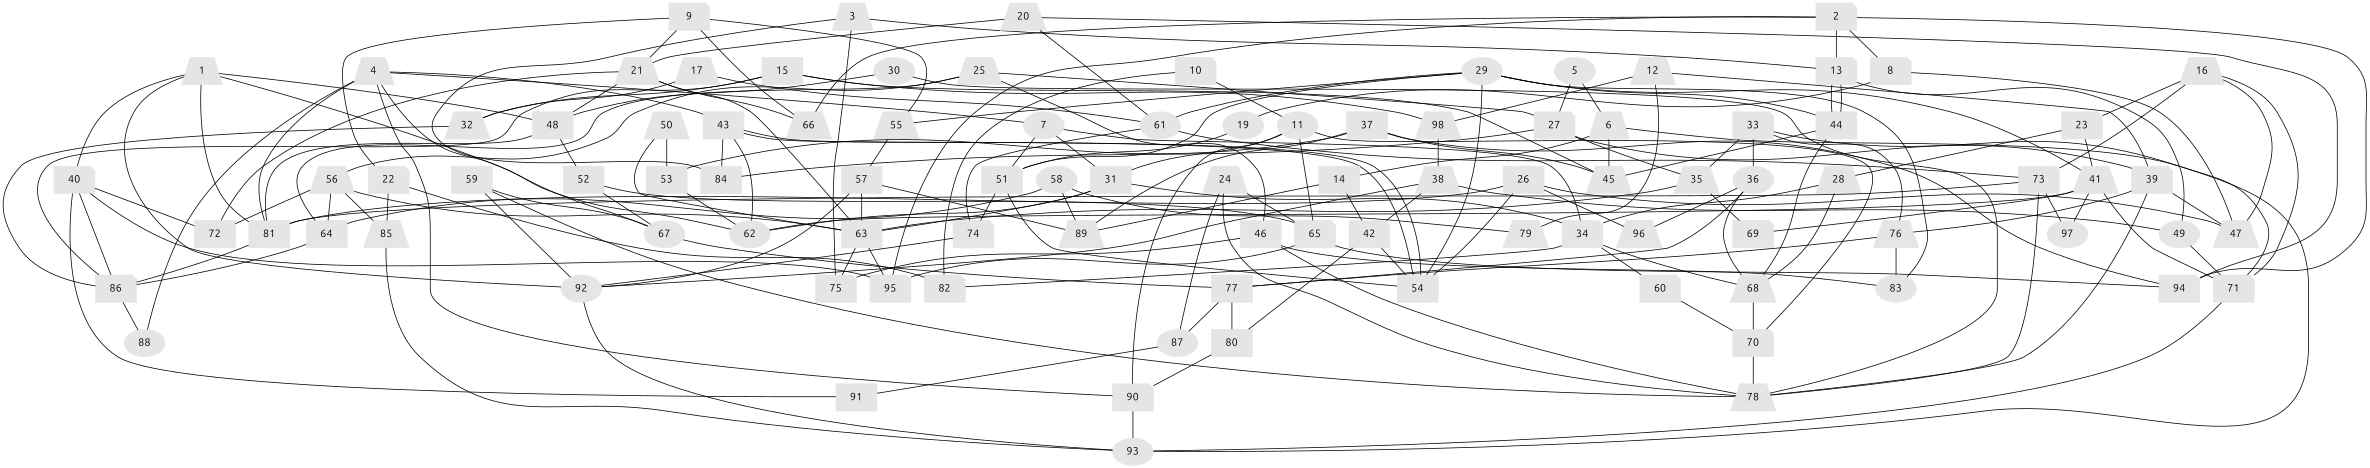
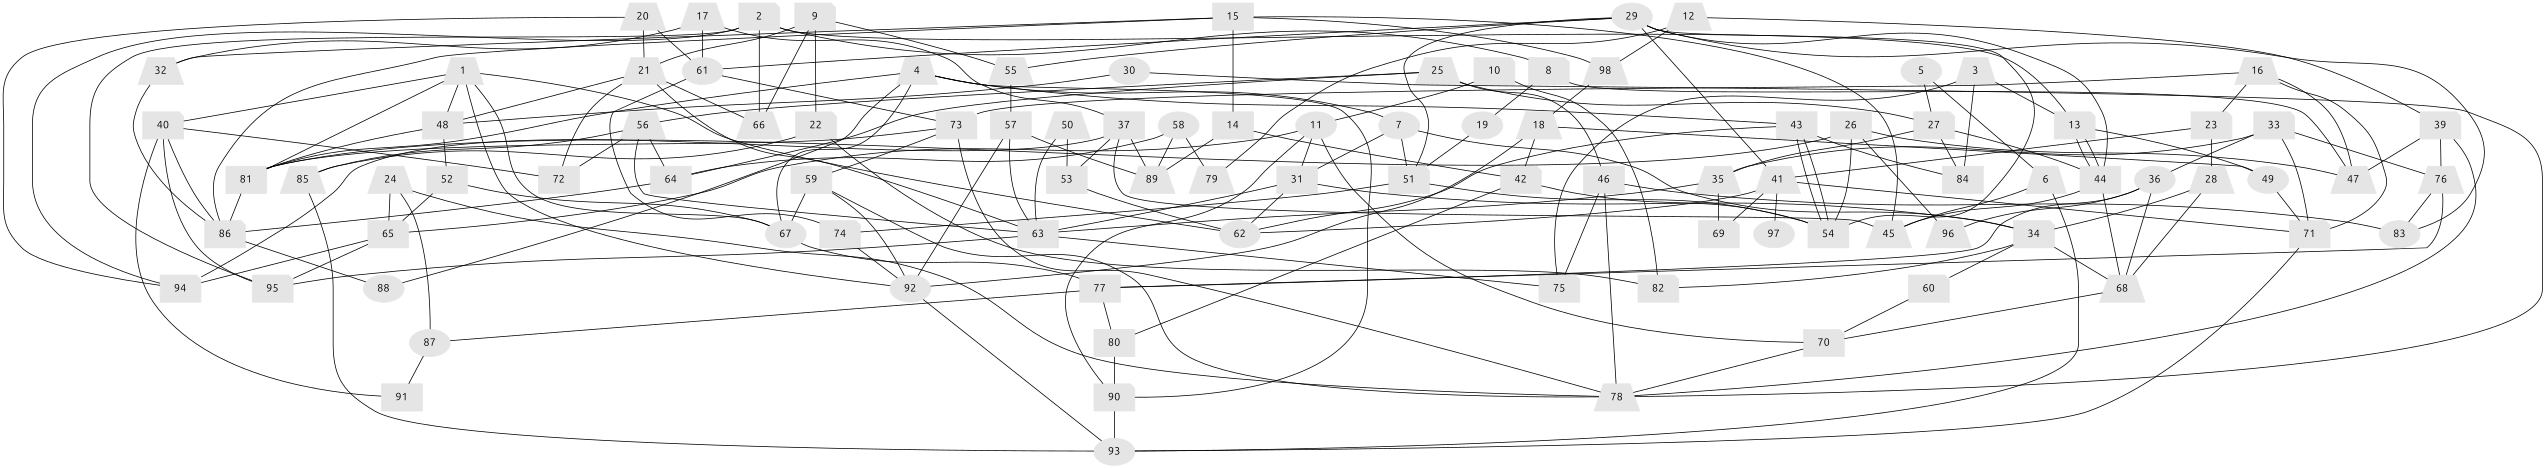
  graph {
    fontname=Ubuntu
    node [color=gray90 fontname=Ubuntu shape=trapezium style=filled]
    edge [fontname=Ubuntu]
    40 [shape=note]
    1
    48 [shape=box]
    62 [shape=ellipse]
    67 [shape=ellipse]
    81 [shape=box]
    92 [shape=ellipse]
    95 [shape=note]
    86 [shape=note]
    72 [shape=box]
    91 [shape=box]
    52 [shape=box]
    77 [shape=box]
    93 [shape=ellipse]
    2 [shape=note]
    8 [shape=note]
    13 [shape=note]
    66
    94 [shape=note]
    19 [shape=ellipse]
    47
    44 [shape=box]
    49 [shape=ellipse]
    3
    75 [shape=note]
    84 [shape=box]
    4
    7 [shape=ellipse]
    43 [shape=box]
    88 [shape=ellipse]
    90 [shape=note]
    31 [shape=box]
    34 [shape=note]
    51 [shape=note]
    54 [shape=box]
    5 [shape=ellipse]
    6
    27 [shape=note]
    14 [shape=box]
    45
    39 [shape=note]
    35
    42 [shape=note]
    89
    63 [shape=box]
    82 [shape=note]
    68
    60 [shape=note]
    74 [shape=note]
    9 [shape=note]
    21
    22 [shape=note]
    55
    85
    57 [shape=box]
    10 [shape=note]
    11 [shape=ellipse]
    65 [shape=note]
    70 [shape=note]
    78
    n61 [label=98]
    12
    79
-   38
+   38 [label=18]
    76
    71 [shape=note]
    80 [shape=box]
    15 [shape=box]
    32
    16
    23 [shape=note]
    73 [shape=note]
    28
    41
    97 [shape=ellipse]
    17
    37 [shape=box]
    61 [shape=ellipse]
    53 [shape=box]
    20
    69 [shape=note]
    24
    87 [shape=ellipse]
    25
    46 [shape=box]
    56
    64 [shape=box]
    83 [shape=ellipse]
    26 [shape=box]
    96
    29 [shape=ellipse]
    30 [shape=ellipse]
    33 [shape=note]
    36 [shape=ellipse]
    50
    58 [shape=ellipse]
    59 [shape=box]
    40 -- 95
    40 -- 86
    40 -- 72
    40 -- 91
    1 -- 40
    1 -- 48
    1 -- 62
+   1 -- 67
    1 -- 81
    1 -- 92
    48 -- 81
    48 -- 52
    67 -- 77
    81 -- 86
    92 -- 93
    86 -- 88
    52 -- 67
    52 -- 65
    77 -- 80
    77 -- 87
    2 -- 95
    2 -- 8
    2 -- 13
    2 -- 66
    2 -- 94
    8 -- 19
    8 -- 47
    13 -- 44
    13 -- 44
    13 -- 49
    19 -- 51
    44 -- 45
    44 -- 68
    49 -- 71
    3 -- 13
    3 -- 75
    3 -- 84
    4 -- 67
    4 -- 81
    4 -- 7
    4 -- 43
    4 -- 88
    4 -- 90
    7 -- 31
    7 -- 34
    7 -- 51
    43 -- 62
    43 -- 84
    43 -- 54
    43 -- 54
    90 -- 93
    31 -- 62
    31 -- 34
    31 -- 63
    34 -- 82
    34 -- 68
    34 -- 60
    51 -- 54
    51 -- 74
    5 -- 6
    5 -- 27
    6 -- 93
-   6 -- 14
+   15 -- 14
    6 -- 45
    27 -- 84
-   27 -- 39
+   27 -- 44
    27 -- 35
    14 -- 42
    14 -- 89
    39 -- 47
    39 -- 78
    39 -- 76
    35 -- 63
    35 -- 69
    42 -- 54
    42 -- 80
    63 -- 95
    63 -- 75
    68 -- 70
    60 -- 70
    74 -- 92
    9 -- 66
    9 -- 21
    9 -- 22
    9 -- 55
    21 -- 48
    21 -- 72
    21 -- 66
    21 -- 63
    22 -- 82
    22 -- 85
    55 -- 57
    85 -- 93
    57 -- 92
    57 -- 89
    57 -- 63
    10 -- 82
    10 -- 11
    11 -- 90
    11 -- 31
    11 -- 65
    11 -- 70
    65 -- 95
    65 -- 94
    70 -- 78
    n61 -- 38
    12 -- 39
    12 -- n61
    12 -- 79
    38 -- 92
    38 -- 49
    38 -- 42
    76 -- 77
    76 -- 83
    71 -- 93
    80 -- 90
    15 -- 86
    15 -- 45
    15 -- n61
    15 -- 32
    32 -- 86
    16 -- 47
    16 -- 71
    16 -- 23
    16 -- 73
    23 -- 28
    23 -- 41
    73 -- 81
    73 -- 78
-   73 -- 97
+   73 -- 59
    28 -- 34
    28 -- 68
    41 -- 62
    41 -- 71
    41 -- 97
    41 -- 69
    17 -- 32
+   17 -- 37
    17 -- 61
    37 -- 94
    37 -- 45
    37 -- 89
    37 -- 53
    61 -- 74
    61 -- 73
    53 -- 62
    20 -- 94
    20 -- 21
    20 -- 61
    24 -- 65
    24 -- 78
    24 -- 87
    87 -- 91
    25 -- 27
    25 -- 46
    25 -- 56
    25 -- 64
    46 -- 75
    46 -- 78
    46 -- 83
    56 -- 72
    56 -- 63
    56 -- 85
    56 -- 64
    64 -- 86
    26 -- 81
    26 -- 47
    26 -- 54
    26 -- 96
    29 -- 44
    29 -- 51
    29 -- 54
    29 -- 55
    29 -- 41
    29 -- 61
    29 -- 83
    30 -- 48
    30 -- 78
    33 -- 35
    33 -- 76
    33 -- 71
    33 -- 36
    36 -- 77
    36 -- 68
    36 -- 96
    50 -- 63
    50 -- 53
    58 -- 89
    58 -- 79
    58 -- 64
    59 -- 67
    59 -- 92
    59 -- 78
  }
